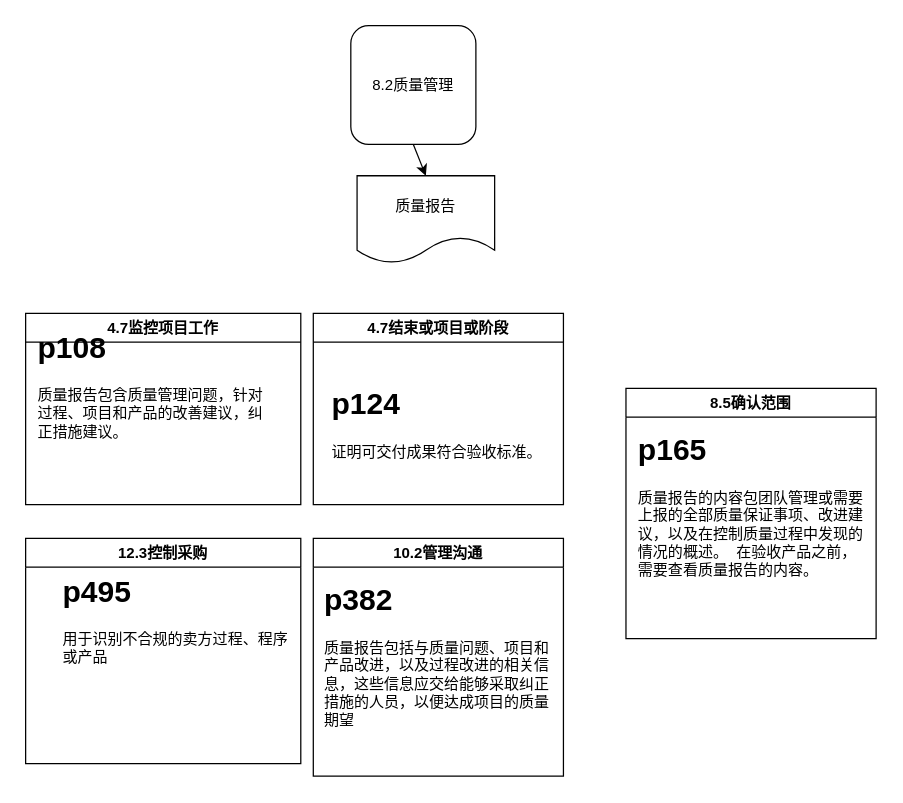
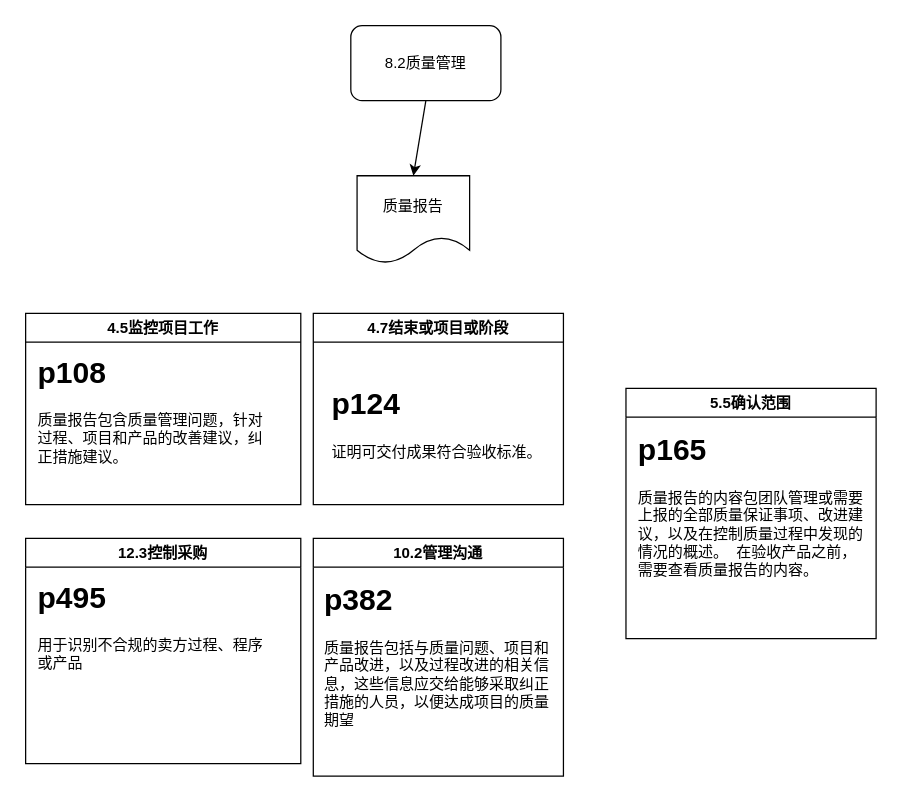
  <mxCell id="0" />
  <mxCell id="1" parent="0" />
  <mxCell id="2" style="edgeStyle=none;html=1;exitX=0.5;exitY=1;exitDx=0;exitDy=0;entryX=0.5;entryY=0;entryDx=0;entryDy=0;" edge="1" parent="1" source="3" target="4"><mxGeometry relative="1" as="geometry" /></mxCell>
- <mxCell id="3" value="8.2质量管理" style="rounded=1;whiteSpace=wrap;html=1;" vertex="1" parent="1"><mxGeometry x="280" y="20" width="100" height="95" as="geometry" /></mxCell>
- <mxCell id="4" value="质量报告" style="shape=document;whiteSpace=wrap;html=1;boundedLbl=1;" vertex="1" parent="1"><mxGeometry x="285" y="140" width="110" height="70" as="geometry" /></mxCell>
- <mxCell id="5" value="4.7监控项目工作" style="swimlane;" vertex="1" parent="1"><mxGeometry x="20" y="250" width="220" height="153" as="geometry" /></mxCell>
- <mxCell id="6" value="&lt;h1&gt;p108&lt;/h1&gt;&lt;div&gt;质量报告包含质量管理问题，针对过程、项目和产品的改善建议，纠正措施建议。&lt;/div&gt;" style="text;html=1;strokeColor=none;fillColor=none;spacing=5;spacingTop=-20;whiteSpace=wrap;overflow=hidden;rounded=0;" vertex="1" parent="5"><mxGeometry x="5" y="8" width="190" height="120" as="geometry" /></mxCell>
+ <mxCell id="3" value="8.2质量管理" style="rounded=1;whiteSpace=wrap;html=1;" vertex="1" parent="1"><mxGeometry x="280" y="20" width="120" height="60" as="geometry" /></mxCell>
+ <mxCell id="4" value="质量报告" style="shape=document;whiteSpace=wrap;html=1;boundedLbl=1;" vertex="1" parent="1"><mxGeometry x="285" y="140" width="90" height="70" as="geometry" /></mxCell>
+ <mxCell id="5" value="4.5监控项目工作" style="swimlane;" vertex="1" parent="1"><mxGeometry x="20" y="250" width="220" height="153" as="geometry" /></mxCell>
+ <mxCell id="6" value="&lt;h1&gt;p108&lt;/h1&gt;&lt;div&gt;质量报告包含质量管理问题，针对过程、项目和产品的改善建议，纠正措施建议。&lt;/div&gt;" style="text;html=1;strokeColor=none;fillColor=none;spacing=5;spacingTop=-20;whiteSpace=wrap;overflow=hidden;rounded=0;" vertex="1" parent="5"><mxGeometry x="5" y="28" width="190" height="120" as="geometry" /></mxCell>
  <mxCell id="7" value="4.7结束或项目或阶段" style="swimlane;" vertex="1" parent="1"><mxGeometry x="250" y="250" width="200" height="153" as="geometry" /></mxCell>
  <mxCell id="8" value="&lt;h1&gt;p124&lt;/h1&gt;&lt;div&gt;证明可交付成果符合验收标准。&lt;/div&gt;" style="text;html=1;strokeColor=none;fillColor=none;spacing=5;spacingTop=-20;whiteSpace=wrap;overflow=hidden;rounded=0;" vertex="1" parent="7"><mxGeometry x="10" y="53" width="184" height="82" as="geometry" /></mxCell>
- <mxCell id="9" value="8.5确认范围" style="swimlane;" vertex="1" parent="1"><mxGeometry x="500" y="310" width="200" height="200" as="geometry" /></mxCell>
+ <mxCell id="9" value="5.5确认范围" style="swimlane;" vertex="1" parent="1"><mxGeometry x="500" y="310" width="200" height="200" as="geometry" /></mxCell>
  <mxCell id="10" value="&lt;h1&gt;p165&lt;/h1&gt;&lt;div&gt;质量报告的内容包团队管理或需要上报的全部质量保证事项、改进建议，以及在控制质量过程中发现的情况的概述。&amp;nbsp; 在验收产品之前，需要查看质量报告的内容。&lt;/div&gt;" style="text;html=1;strokeColor=none;fillColor=none;spacing=5;spacingTop=-20;whiteSpace=wrap;overflow=hidden;rounded=0;" vertex="1" parent="9"><mxGeometry x="5" y="30" width="190" height="160" as="geometry" /></mxCell>
  <mxCell id="11" value="12.3控制采购" style="swimlane;" vertex="1" parent="1"><mxGeometry x="20" y="430" width="220" height="180" as="geometry" /></mxCell>
- <mxCell id="12" value="&lt;h1&gt;p495&lt;br&gt;&lt;/h1&gt;&lt;div&gt;用于识别不合规的卖方过程、程序或产品&lt;/div&gt;" style="text;html=1;strokeColor=none;fillColor=none;spacing=5;spacingTop=-20;whiteSpace=wrap;overflow=hidden;rounded=0;" vertex="1" parent="11"><mxGeometry x="25" y="23" width="190" height="92" as="geometry" /></mxCell>
+ <mxCell id="12" value="&lt;h1&gt;p495&lt;br&gt;&lt;/h1&gt;&lt;div&gt;用于识别不合规的卖方过程、程序或产品&lt;/div&gt;" style="text;html=1;strokeColor=none;fillColor=none;spacing=5;spacingTop=-20;whiteSpace=wrap;overflow=hidden;rounded=0;" vertex="1" parent="11"><mxGeometry x="5" y="28" width="190" height="92" as="geometry" /></mxCell>
  <mxCell id="13" value="10.2管理沟通" style="swimlane;" vertex="1" parent="1"><mxGeometry x="250" y="430" width="200" height="190" as="geometry" /></mxCell>
  <mxCell id="14" value="&lt;h1&gt;p382&lt;/h1&gt;&lt;div&gt;质量报告包括与质量问题、项目和产品改进，以及过程改进的相关信息，这些信息应交给能够采取纠正措施的人员，以便达成项目的质量期望&lt;/div&gt;" style="text;html=1;strokeColor=none;fillColor=none;spacing=5;spacingTop=-20;whiteSpace=wrap;overflow=hidden;rounded=0;" vertex="1" parent="13"><mxGeometry x="4" y="30" width="190" height="140" as="geometry" /></mxCell>
